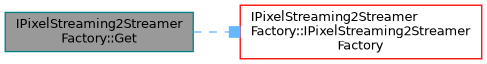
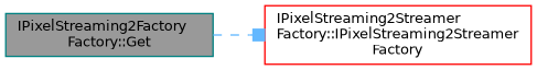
  digraph {
    rankdir=LR
    node [fontname=Helvetica fontsize=10 shape=box style=filled]
-   n1 [color=teal fillcolor=grey60 fontcolor=black height=0.2 label="IPixelStreaming2Streamer\lFactory::Get" width=0.4]
+   n1 [color=teal fillcolor=grey60 fontcolor=black height=0.2 label="IPixelStreaming2Factory\lFactory::Get" width=0.4]
    n2 [color=red fillcolor=white height=0.2 label="IPixelStreaming2Streamer\lFactory::IPixelStreaming2Streamer\lFactory" width=0.4]
    n1 -> n2 [color=steelblue1 fontname=Helvetica fontsize=10 labelfontname=Helvetica labelfontsize=10 style=dashed arrowhead=box]
  }
